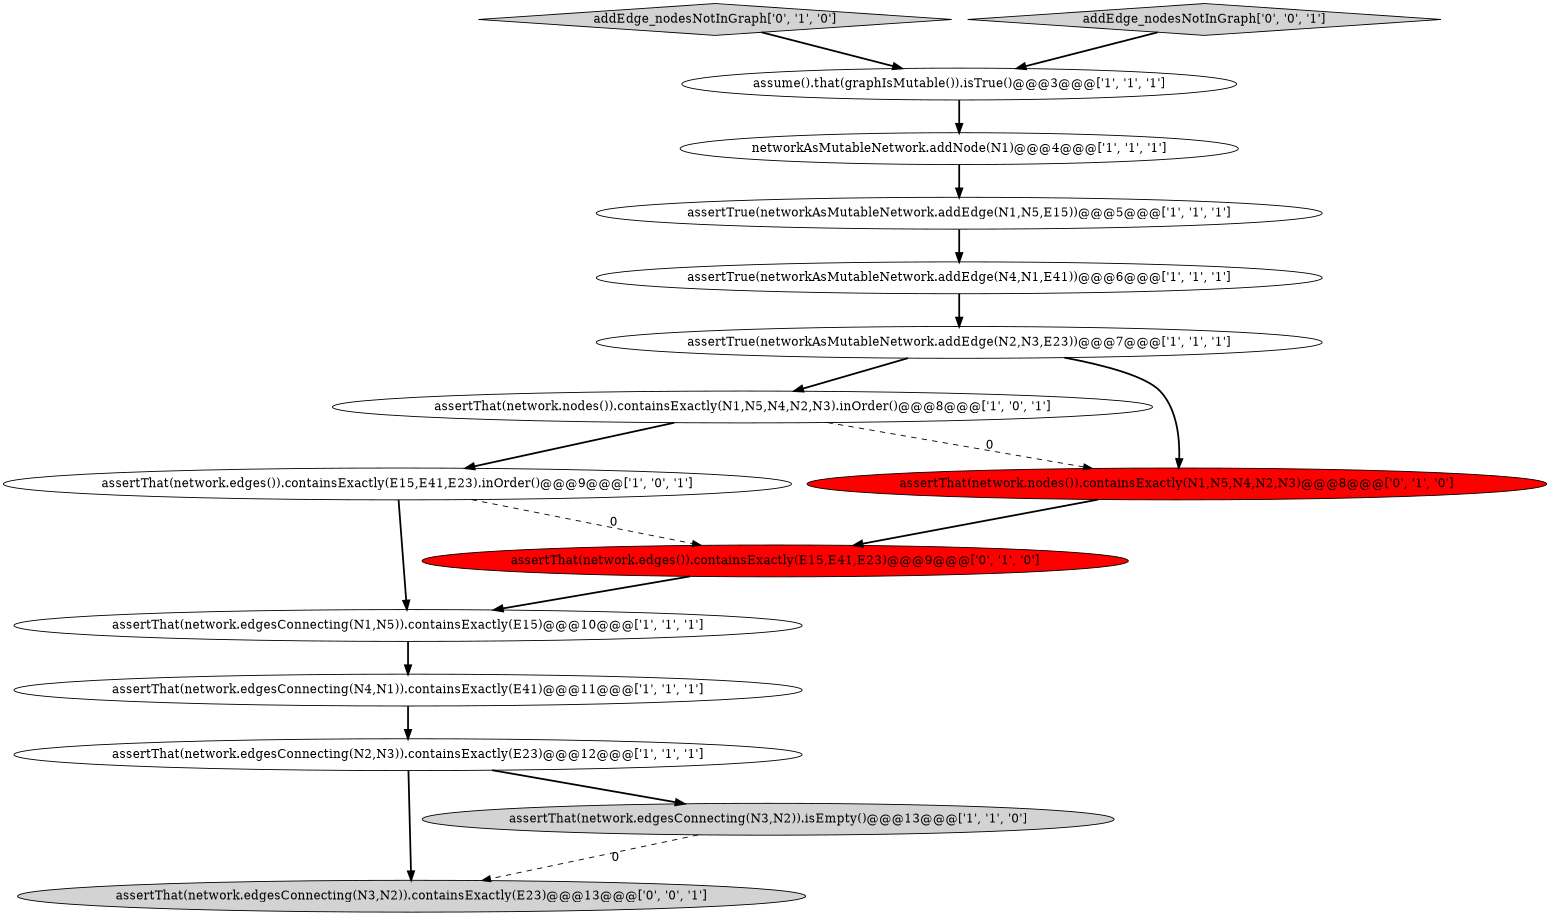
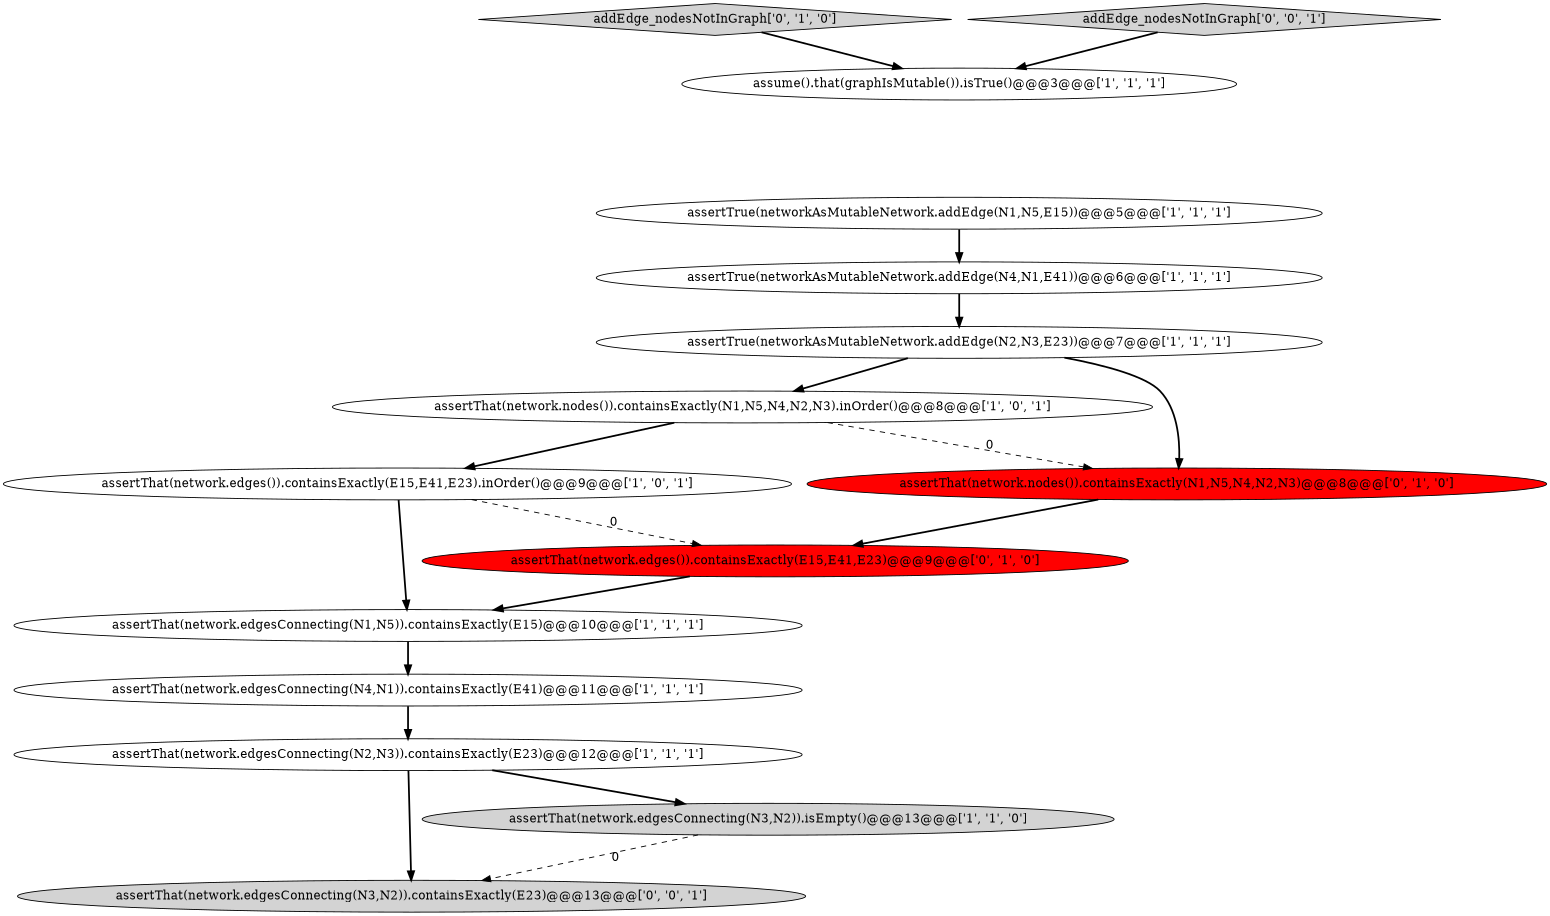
  digraph {
    node [fillcolor=white shape=ellipse style=filled]
    edge [style=bold]
    n1 [label="assertThat(network.edgesConnecting(N1,N5)).containsExactly(E15)@@@10@@@['1', '1', '1']"]
    n2 [label="assertThat(network.edgesConnecting(N4,N1)).containsExactly(E41)@@@11@@@['1', '1', '1']"]
    n3 [label="assertThat(network.edgesConnecting(N2,N3)).containsExactly(E23)@@@12@@@['1', '1', '1']"]
    n4 [label="assertThat(network.nodes()).containsExactly(N1,N5,N4,N2,N3).inOrder()@@@8@@@['1', '0', '1']"]
    n5 [fillcolor=red label="assertThat(network.nodes()).containsExactly(N1,N5,N4,N2,N3)@@@8@@@['0', '1', '0']"]
    n6 [label="assertThat(network.edges()).containsExactly(E15,E41,E23).inOrder()@@@9@@@['1', '0', '1']"]
    n7 [fillcolor=red label="assertThat(network.edges()).containsExactly(E15,E41,E23)@@@9@@@['0', '1', '0']"]
    n8 [label="assertTrue(networkAsMutableNetwork.addEdge(N1,N5,E15))@@@5@@@['1', '1', '1']"]
    n9 [label="assertTrue(networkAsMutableNetwork.addEdge(N4,N1,E41))@@@6@@@['1', '1', '1']"]
    n10 [label="assertTrue(networkAsMutableNetwork.addEdge(N2,N3,E23))@@@7@@@['1', '1', '1']"]
    n11 [label="assume().that(graphIsMutable()).isTrue()@@@3@@@['1', '1', '1']"]
-   n12 [label="networkAsMutableNetwork.addNode(N1)@@@4@@@['1', '1', '1']"]
    n13 [fillcolor=lightgray label="assertThat(network.edgesConnecting(N3,N2)).containsExactly(E23)@@@13@@@['0', '0', '1']"]
    n14 [fillcolor=lightgray label="assertThat(network.edgesConnecting(N3,N2)).isEmpty()@@@13@@@['1', '1', '0']"]
    n15 [fillcolor=lightgray label="addEdge_nodesNotInGraph['0', '1', '0']" shape=diamond]
    n16 [fillcolor=lightgray label="addEdge_nodesNotInGraph['0', '0', '1']" shape=diamond]
    n1 -> n2
    n2 -> n3
    n3 -> n13
    n3 -> n14
    n4 -> n5 [label=0 style=dashed]
    n4 -> n6
    n5 -> n7
    n6 -> n1
    n6 -> n7 [label=0 style=dashed]
    n7 -> n1
    n8 -> n9
    n9 -> n10
    n10 -> n4
    n10 -> n5
-   n11 -> n12
-   n12 -> n8
    n14 -> n13 [label=0 style=dashed]
    n15 -> n11
    n16 -> n11
  }
